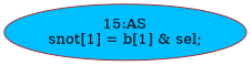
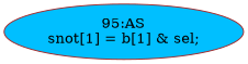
  strict digraph {
    rankdir=LR
-   n1 [ast="<pyverilog.vparser.ast.Assign object at 0x7f0043a8c450>" def_var="['snot']" fillcolor=deepskyblue label="15:AS\nsnot[1] = b[1] & sel;" statements="[]" style=filled typ=Assign use_var="['b', 'sel']" color=brown shape=ellipse]
+   n1 [ast="<pyverilog.vparser.ast.Assign object at 0x7f0043a8c450>" def_var="['snot']" fillcolor=deepskyblue label="95:AS\nsnot[1] = b[1] & sel;" statements="[]" style=filled typ=Assign use_var="['b', 'sel']" color=brown shape=ellipse]
  }
